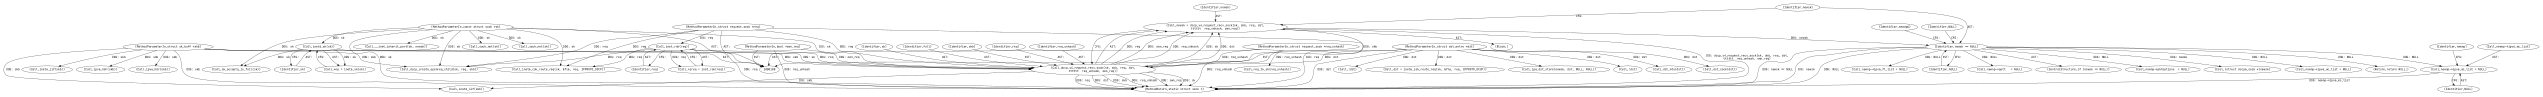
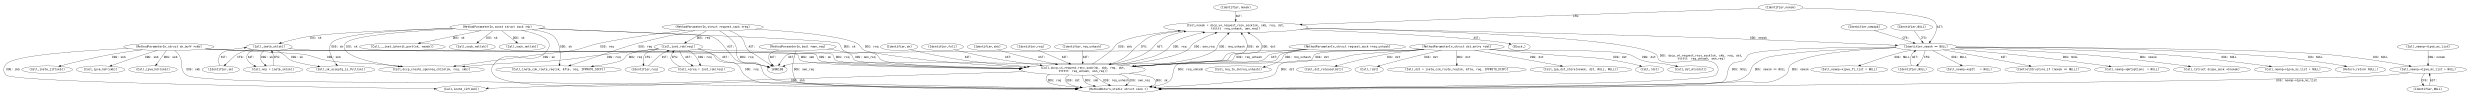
  digraph {
    fontname="JetBrains Mono"
    node [fontname="JetBrains Mono"]
    edge [fontname="JetBrains Mono"]
    n1 [label="(Call,newnp->ipv6_mc_list = NULL)"]
    n2 [label="(Identifier,NULL)"]
    n3 [label="(MethodReturn,static struct sock *)"]
    n4 [label="(Block,)"]
    n5 [label="(Identifier,newsk == NULL)"]
    n6 [label="(Call,newnp->ipv6_fl_list = NULL)"]
    n7 [label="(Identifier,NULL)"]
    n8 [label="(Call,newnp->opt\t   = NULL)"]
    n9 [label="(ControlStructure,if (newsk == NULL))"]
    n10 [label="(Call,newnp->pktoptions  = NULL)"]
    n11 [label="(Call,(struct dccp6_sock *)newsk)"]
    n12 [label="(Call,newnp->ipv6_ac_list = NULL)"]
    n13 [label="(Return,return NULL;)"]
    n14 [label="(Call,newsk = dccp_v4_request_recv_sock(sk, skb, req, dst,\n\t\t\t\t\t\t  req_unhash, own_req))"]
    n15 [label="(Call,dccp_v4_request_recv_sock(sk, skb, req, dst,\n\t\t\t\t\t\t  req_unhash, own_req))"]
    n16 [label="(Call,inet6_iif(skb))"]
    n17 [label="(Call,inet6_sk(sk))"]
    n18 [label="(Call,*np = inet6_sk(sk))"]
    n19 [label="(Identifier,sk)"]
    n20 [label="(Call,sk_acceptq_is_full(sk))"]
    n21 [label="(MethodParameterIn,const struct sock *sk)"]
    n22 [label="(Call,__inet_inherit_port(sk, newsk))"]
    n23 [label="(Call,inet6_csk_route_req(sk, &fl6, req, IPPROTO_DCCP))"]
    n24 [label="(Call,sock_net(sk))"]
    n25 [label="(Call,sock_net(sk))"]
    n26 [label="(Call,dccp_create_openreq_child(sk, req, skb))"]
    1000108
    n28 [label="(MethodParameterIn,struct sk_buff *skb)"]
    n29 [label="(Call,inet6_iif(skb))"]
    n30 [label="(Call,ipv6_hdr(skb))"]
    n31 [label="(Call,ipv6_hdr(skb))"]
    n32 [label="(Call,inet_rsk(req))"]
    n33 [label="(Identifier,req)"]
    n34 [label="(Call,*ireq = inet_rsk(req))"]
    n35 [label="(MethodParameterIn,struct request_sock *req)"]
    n36 [label="(MethodParameterIn,struct dst_entry *dst)"]
    n37 [label="(Call,!dst)"]
    n38 [label="(Call,dst = inet6_csk_route_req(sk, &fl6, req, IPPROTO_DCCP))"]
    n39 [label="(Call,ip6_dst_store(newsk, dst, NULL, NULL))"]
    n40 [label="(Call,!dst)"]
    n41 [label="(Call,dst_mtu(dst))"]
-   n42 [label="(Call,dst_sock(dst))"]
+   n42 [label="(Call,dst_release(dst))"]
    n43 [label="(MethodParameterIn,struct request_sock *req_unhash)"]
    n44 [label="(Call,req_to_sk(req_unhash))"]
    n45 [label="(MethodParameterIn,bool *own_req)"]
    n46 [label="(Identifier,newdp6)"]
    n47 [label="(Identifier,sk)"]
    n48 [label="(Call,newnp->ipv6_mc_list)"]
-   n49 [label="(Identifier,newnp)"]
    n50 [label="(Identifier,full)"]
    n51 [label="(Identifier,skb)"]
    n52 [label="(Identifier,NULL)"]
    n53 [label="(Identifier,newsk)"]
    n54 [label="(Identifier,req)"]
    n55 [label="(Identifier,req_unhash)"]
    n56 [label="(Identifier,newsk)"]
    n1 -> n2 [label="CFG: "]
    n1 -> n3 [label="DDG: newnp->ipv6_mc_list"]
    n2 -> n1 [label="AST: "]
    n5 -> n1 [label="DDG: NULL"]
    n5 -> n3 [label="DDG: NULL"]
    n5 -> n3 [label="DDG: newsk == NULL"]
    n5 -> n3 [label="DDG: newsk"]
    n5 -> n6 [label="DDG: NULL"]
    n5 -> n7 [label="CFG: "]
    n5 -> n8 [label="DDG: NULL"]
    n5 -> n9 [label="AST: "]
    n5 -> n10 [label="DDG: NULL"]
    n5 -> n11 [label="DDG: newsk"]
    n5 -> n12 [label="DDG: NULL"]
    n5 -> n13 [label="DDG: NULL"]
    n7 -> n5 [label="AST: "]
    n14 -> n3 [label="DDG: dccp_v4_request_recv_sock(sk, skb, req, dst,\n\t\t\t\t\t\t  req_unhash, own_req)"]
    n14 -> n4 [label="AST: "]
    n14 -> n5 [label="DDG: newsk"]
    n14 -> n15 [label="CFG: "]
    n15 -> n3 [label="DDG: sk"]
    n15 -> n3 [label="DDG: req"]
    n15 -> n3 [label="DDG: dst"]
    n15 -> n3 [label="DDG: skb"]
    n15 -> n3 [label="DDG: req_unhash"]
    n15 -> n3 [label="DDG: own_req"]
    n15 -> n14 [label="AST: "]
    n15 -> n14 [label="DDG: req"]
    n15 -> n14 [label="DDG: own_req"]
    n15 -> n14 [label="DDG: sk"]
    n15 -> n14 [label="DDG: req_unhash"]
    n15 -> n14 [label="DDG: dst"]
    n15 -> n14 [label="DDG: skb"]
    n15 -> n16 [label="DDG: skb"]
    n17 -> n15 [label="DDG: sk"]
    n17 -> n18 [label="AST: "]
    n17 -> n18 [label="DDG: sk"]
    n17 -> n19 [label="CFG: "]
    n17 -> n20 [label="DDG: sk"]
    n18 -> n17 [label="CFG: "]
    n19 -> n17 [label="AST: "]
    n21 -> n3 [label="DDG: sk"]
    n21 -> n15 [label="DDG: sk"]
    n21 -> n17 [label="DDG: sk"]
    n21 -> n20 [label="DDG: sk"]
    n21 -> n22 [label="DDG: sk"]
    n21 -> n23 [label="DDG: sk"]
    n21 -> n24 [label="DDG: sk"]
    n21 -> n25 [label="DDG: sk"]
    n21 -> n26 [label="DDG: sk"]
    n21 -> 1000108 [label="AST: "]
    n28 -> n3 [label="DDG: skb"]
    n28 -> n15 [label="DDG: skb"]
    n28 -> n16 [label="DDG: skb"]
    n28 -> n26 [label="DDG: skb"]
    n28 -> 1000108 [label="AST: "]
    n28 -> n29 [label="DDG: skb"]
    n28 -> n30 [label="DDG: skb"]
    n28 -> n31 [label="DDG: skb"]
    n32 -> n3 [label="DDG: req"]
    n32 -> n15 [label="DDG: req"]
    n32 -> n23 [label="DDG: req"]
    n32 -> n26 [label="DDG: req"]
    n32 -> n33 [label="CFG: "]
    n32 -> n34 [label="AST: "]
    n32 -> n34 [label="DDG: req"]
    n33 -> n32 [label="AST: "]
    n34 -> n32 [label="CFG: "]
    n35 -> n3 [label="DDG: req"]
    n35 -> n15 [label="DDG: req"]
    n35 -> n23 [label="DDG: req"]
    n35 -> n26 [label="DDG: req"]
    n35 -> 1000108 [label="AST: "]
    n35 -> n32 [label="DDG: req"]
    n36 -> n3 [label="DDG: dst"]
    n36 -> n15 [label="DDG: dst"]
    n36 -> 1000108 [label="AST: "]
    n36 -> n37 [label="DDG: dst"]
    n36 -> n38 [label="DDG: dst"]
    n36 -> n39 [label="DDG: dst"]
    n36 -> n40 [label="DDG: dst"]
    n36 -> n41 [label="DDG: dst"]
    n36 -> n42 [label="DDG: dst"]
    n43 -> n3 [label="DDG: req_unhash"]
    n43 -> n15 [label="DDG: req_unhash"]
    n43 -> 1000108 [label="AST: "]
    n43 -> n44 [label="DDG: req_unhash"]
-   n45 -> n3 [label="DDG: req_unhash"]
+   n45 -> n3 [label="DDG: own_req"]
    n45 -> n15 [label="DDG: own_req"]
    n45 -> 1000108 [label="AST: "]
    n46 -> n5 [label="CFG: "]
    n47 -> n15 [label="AST: "]
-   n48 -> n1 [label="AST: "]
-   n49 -> n1 [label="CFG: "]
+   n48 -> n1 [label="DDG: newsk"]
    n50 -> n15 [label="AST: "]
    n51 -> n15 [label="AST: "]
    n52 -> n5 [label="CFG: "]
    n53 -> n5 [label="AST: "]
    n53 -> n14 [label="CFG: "]
    n54 -> n15 [label="AST: "]
    n55 -> n15 [label="AST: "]
    n56 -> n14 [label="AST: "]
  }
